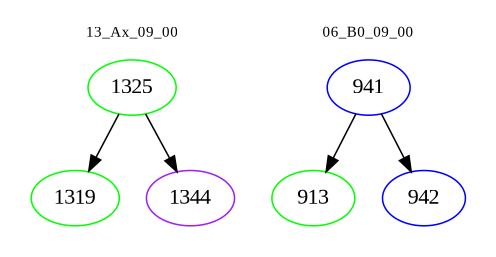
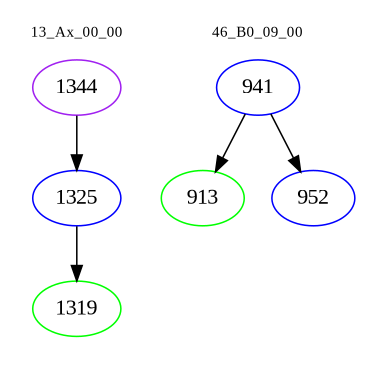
  digraph {
    fontname="Liberation Serif"
    node [color=blue fontname="Liberation Serif"]
    edge [color=black fontname="Liberation Serif"]
-   n1 [color=green label=1325]
+   n1 [label=1325]
    n2 [color=green label=1319]
    n3 [color=purple label=1344]
    n4 [label=941]
    n5 [color=green label=913]
-   n6 [label=942]
+   n6 [label=952]
    subgraph cluster_1 {
      color=white
      fontsize=10
-     label="13_Ax_09_00"
+     label="13_Ax_00_00"
      n1
      n2
      n3
    }
    subgraph cluster_2 {
      color=white
      fontsize=10
-     label="06_B0_09_00"
+     label="46_B0_09_00"
      n4
      n5
      n6
    }
    n1 -> n2
-   n1 -> n3
+   n3 -> n1
    n4 -> n5
    n4 -> n6
  }
